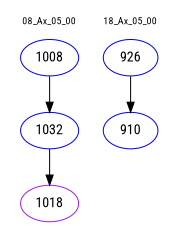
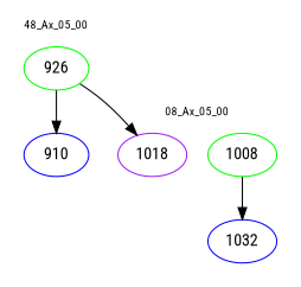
  digraph {
    fontname="Roboto Condensed"
    node [color=green fontname="Roboto Condensed"]
    edge [color=black fontname="Roboto Condensed"]
-   n1 [color=blue label=1008]
+   n1 [label=1008]
    n2 [color=blue label=1032]
    n3 [color=purple label=1018]
-   n4 [color=blue label=926]
+   n4 [label=926]
    n5 [color=blue label=910]
    subgraph cluster_1 {
      color=white
      fontsize=10
      label="08_Ax_05_00"
      n1
      n2
      n3
    }
    subgraph cluster_2 {
      color=white
      fontsize=10
-     label="18_Ax_05_00"
+     label="48_Ax_05_00"
      n4
      n5
    }
    n1 -> n2
-   n2 -> n3
+   n4 -> n3
    n4 -> n5
  }
